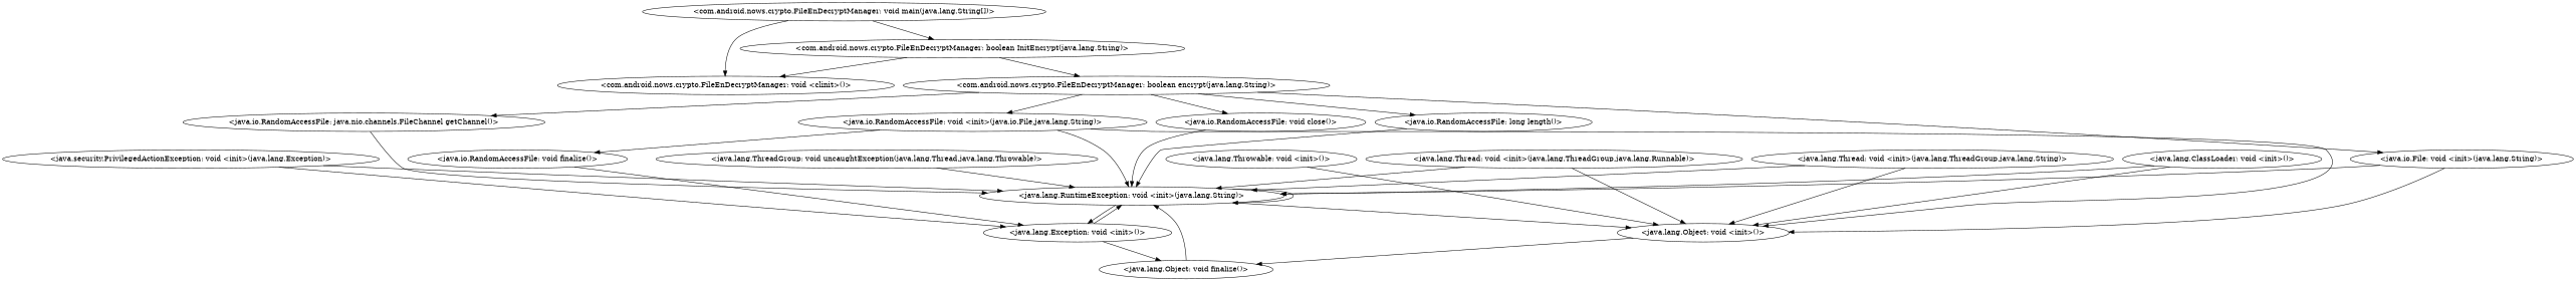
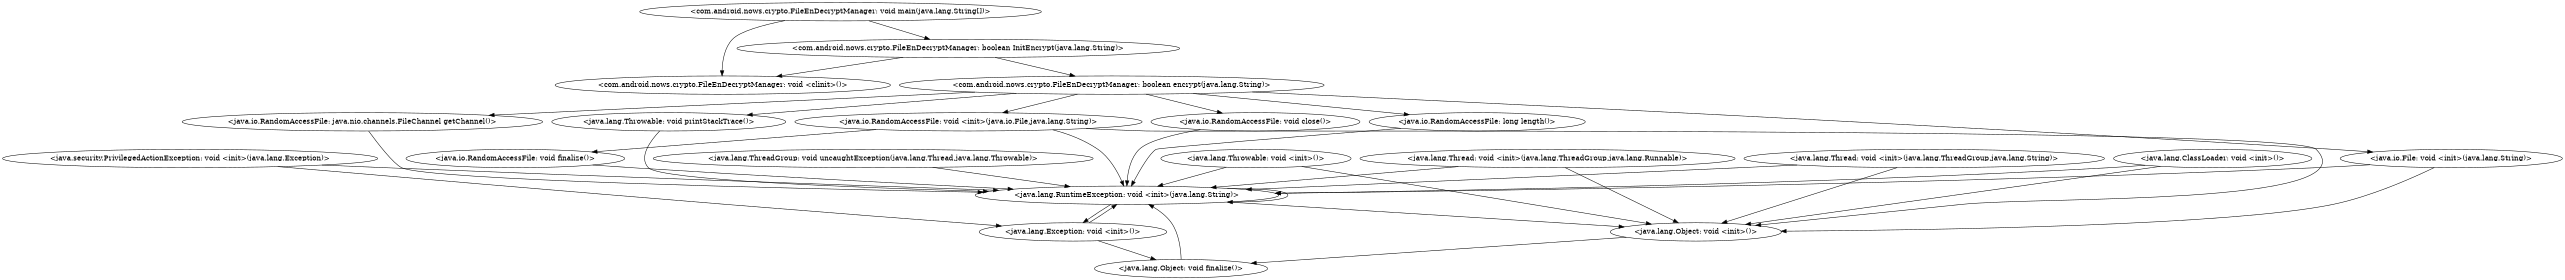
  digraph {
    "<com.android.nows.crypto.FileEnDecryptManager: void main(java.lang.String[])>"
    "<com.android.nows.crypto.FileEnDecryptManager: void <clinit>()>"
    "<com.android.nows.crypto.FileEnDecryptManager: boolean InitEncrypt(java.lang.String)>"
    "<com.android.nows.crypto.FileEnDecryptManager: boolean encrypt(java.lang.String)>"
    "<java.io.RandomAccessFile: void <init>(java.io.File,java.lang.String)>"
    "<java.io.File: void <init>(java.lang.String)>"
    "<java.io.RandomAccessFile: long length()>"
    "<java.io.RandomAccessFile: java.nio.channels.FileChannel getChannel()>"
    "<java.io.RandomAccessFile: void close()>"
+   "<java.lang.Throwable: void printStackTrace()>"
    "<java.lang.ThreadGroup: void uncaughtException(java.lang.Thread,java.lang.Throwable)>"
    "<java.lang.RuntimeException: void <init>(java.lang.String)>"
    "<java.lang.Exception: void <init>()>"
    "<java.lang.Object: void <init>()>"
    "<java.lang.Object: void finalize()>"
    "<java.lang.ClassLoader: void <init>()>"
    "<java.security.PrivilegedActionException: void <init>(java.lang.Exception)>"
    "<java.lang.Throwable: void <init>()>"
    "<java.lang.Thread: void <init>(java.lang.ThreadGroup,java.lang.Runnable)>"
    "<java.lang.Thread: void <init>(java.lang.ThreadGroup,java.lang.String)>"
    "<java.io.RandomAccessFile: void finalize()>"
    "<com.android.nows.crypto.FileEnDecryptManager: void main(java.lang.String[])>" -> "<com.android.nows.crypto.FileEnDecryptManager: void <clinit>()>"
    "<com.android.nows.crypto.FileEnDecryptManager: void main(java.lang.String[])>" -> "<com.android.nows.crypto.FileEnDecryptManager: boolean InitEncrypt(java.lang.String)>"
    "<com.android.nows.crypto.FileEnDecryptManager: boolean InitEncrypt(java.lang.String)>" -> "<com.android.nows.crypto.FileEnDecryptManager: void <clinit>()>"
    "<com.android.nows.crypto.FileEnDecryptManager: boolean InitEncrypt(java.lang.String)>" -> "<com.android.nows.crypto.FileEnDecryptManager: boolean encrypt(java.lang.String)>"
    "<com.android.nows.crypto.FileEnDecryptManager: boolean encrypt(java.lang.String)>" -> "<java.io.RandomAccessFile: void <init>(java.io.File,java.lang.String)>"
    "<com.android.nows.crypto.FileEnDecryptManager: boolean encrypt(java.lang.String)>" -> "<java.io.File: void <init>(java.lang.String)>"
    "<com.android.nows.crypto.FileEnDecryptManager: boolean encrypt(java.lang.String)>" -> "<java.io.RandomAccessFile: long length()>"
    "<com.android.nows.crypto.FileEnDecryptManager: boolean encrypt(java.lang.String)>" -> "<java.io.RandomAccessFile: java.nio.channels.FileChannel getChannel()>"
    "<com.android.nows.crypto.FileEnDecryptManager: boolean encrypt(java.lang.String)>" -> "<java.io.RandomAccessFile: void close()>"
+   "<com.android.nows.crypto.FileEnDecryptManager: boolean encrypt(java.lang.String)>" -> "<java.lang.Throwable: void printStackTrace()>"
    "<java.io.RandomAccessFile: void <init>(java.io.File,java.lang.String)>" -> "<java.lang.RuntimeException: void <init>(java.lang.String)>"
    "<java.io.RandomAccessFile: void <init>(java.io.File,java.lang.String)>" -> "<java.lang.Object: void <init>()>"
    "<java.io.RandomAccessFile: void <init>(java.io.File,java.lang.String)>" -> "<java.io.RandomAccessFile: void finalize()>"
    "<java.io.File: void <init>(java.lang.String)>" -> "<java.lang.RuntimeException: void <init>(java.lang.String)>"
    "<java.io.File: void <init>(java.lang.String)>" -> "<java.lang.Object: void <init>()>"
    "<java.io.RandomAccessFile: long length()>" -> "<java.lang.RuntimeException: void <init>(java.lang.String)>"
    "<java.io.RandomAccessFile: java.nio.channels.FileChannel getChannel()>" -> "<java.lang.RuntimeException: void <init>(java.lang.String)>"
    "<java.io.RandomAccessFile: void close()>" -> "<java.lang.RuntimeException: void <init>(java.lang.String)>"
+   "<java.lang.Throwable: void printStackTrace()>" -> "<java.lang.RuntimeException: void <init>(java.lang.String)>"
    "<java.lang.ThreadGroup: void uncaughtException(java.lang.Thread,java.lang.Throwable)>" -> "<java.lang.RuntimeException: void <init>(java.lang.String)>"
    "<java.lang.RuntimeException: void <init>(java.lang.String)>" -> "<java.lang.RuntimeException: void <init>(java.lang.String)>"
    "<java.lang.RuntimeException: void <init>(java.lang.String)>" -> "<java.lang.Exception: void <init>()>"
    "<java.lang.RuntimeException: void <init>(java.lang.String)>" -> "<java.lang.Object: void <init>()>"
    "<java.lang.Exception: void <init>()>" -> "<java.lang.RuntimeException: void <init>(java.lang.String)>"
    "<java.lang.Exception: void <init>()>" -> "<java.lang.Object: void finalize()>"
    "<java.lang.Object: void <init>()>" -> "<java.lang.Object: void finalize()>"
    "<java.lang.Object: void finalize()>" -> "<java.lang.RuntimeException: void <init>(java.lang.String)>"
    "<java.lang.ClassLoader: void <init>()>" -> "<java.lang.RuntimeException: void <init>(java.lang.String)>"
    "<java.lang.ClassLoader: void <init>()>" -> "<java.lang.Object: void <init>()>"
    "<java.security.PrivilegedActionException: void <init>(java.lang.Exception)>" -> "<java.lang.RuntimeException: void <init>(java.lang.String)>"
    "<java.security.PrivilegedActionException: void <init>(java.lang.Exception)>" -> "<java.lang.Exception: void <init>()>"
+   "<java.lang.Throwable: void <init>()>" -> "<java.lang.RuntimeException: void <init>(java.lang.String)>"
    "<java.lang.Throwable: void <init>()>" -> "<java.lang.Object: void <init>()>"
    "<java.lang.Thread: void <init>(java.lang.ThreadGroup,java.lang.Runnable)>" -> "<java.lang.RuntimeException: void <init>(java.lang.String)>"
    "<java.lang.Thread: void <init>(java.lang.ThreadGroup,java.lang.Runnable)>" -> "<java.lang.Object: void <init>()>"
    "<java.lang.Thread: void <init>(java.lang.ThreadGroup,java.lang.String)>" -> "<java.lang.RuntimeException: void <init>(java.lang.String)>"
    "<java.lang.Thread: void <init>(java.lang.ThreadGroup,java.lang.String)>" -> "<java.lang.Object: void <init>()>"
-   "<java.io.RandomAccessFile: void finalize()>" -> "<java.lang.Exception: void <init>()>"
+   "<java.io.RandomAccessFile: void finalize()>" -> "<java.lang.RuntimeException: void <init>(java.lang.String)>"
  }
